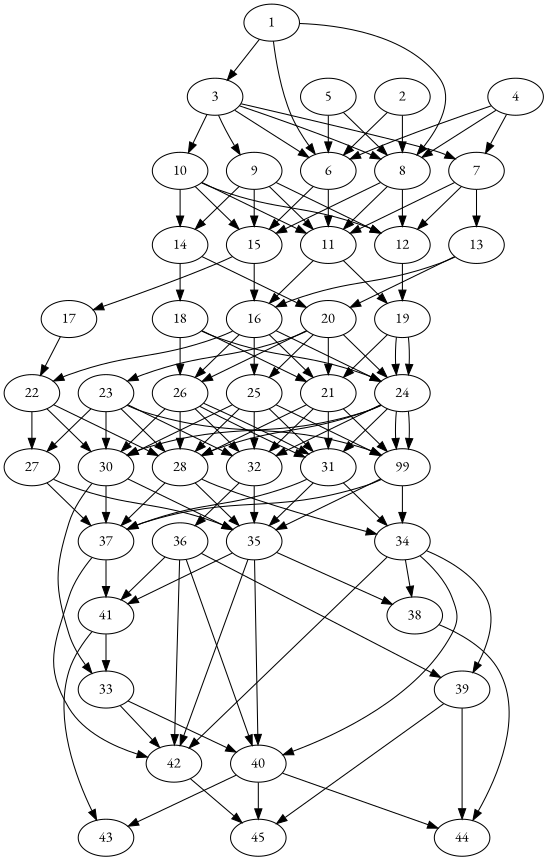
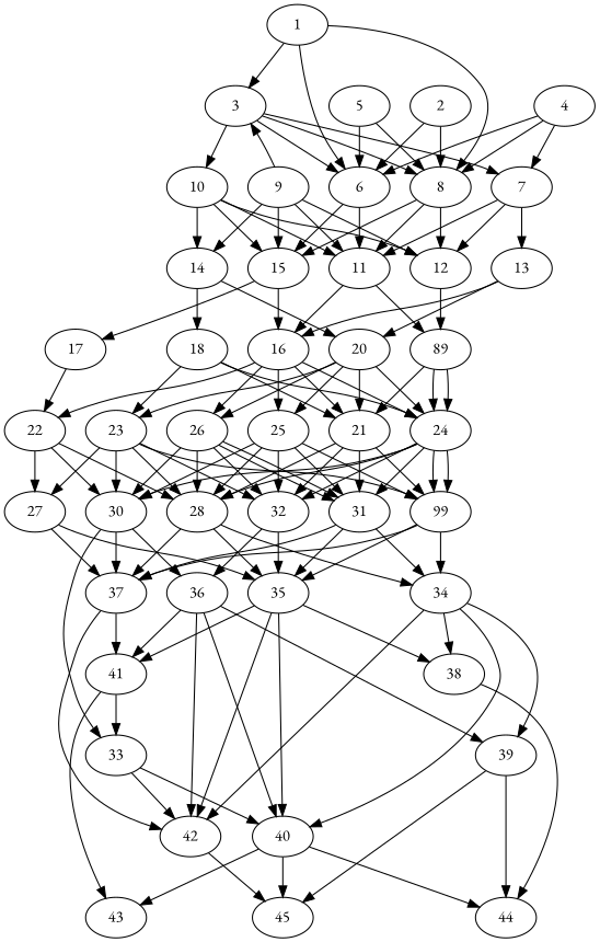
  digraph {
    fontname="EB Garamond"
    node [alpha=0.18 fontname="EB Garamond"]
    edge [fontname="EB Garamond"]
    1 [alpha=0.10 expect_size=33051648]
    6 [alpha=0.14 expect_size=31293440]
    8 [expect_size=6544384]
    3 [alpha=0.04 expect_size=51916800]
    11 [alpha=0.19 expect_size=18798592]
    15 [alpha=0.01 expect_size=48091136]
    12 [alpha=0.17 expect_size=41256960]
    9 [alpha=0.11 expect_size=8653824]
    14 [expect_size=17367040]
    16 [alpha=0.07 expect_size=7514112]
-   19 [alpha=0.06 expect_size=9433088]
+   19 [alpha=0.06 expect_size=9433088 label=89]
    17 [alpha=0.12 expect_size=41325568]
    20 [alpha=0.17 expect_size=34884608]
    18 [expect_size=13774848]
    2 [alpha=0.06 expect_size=19691520]
    7 [alpha=0.08 expect_size=48331776]
    10 [alpha=0.14 expect_size=36563968]
    13 [alpha=0.09 expect_size=8649728]
    4 [alpha=0.13 expect_size=47032320]
    5 [alpha=0.03 expect_size=26665984]
    21 [alpha=0.00 expect_size=21512192]
    22 [alpha=0.09 expect_size=18567168]
    24 [alpha=0.05 expect_size=34574336]
    25 [alpha=0.00 expect_size=28973056]
    26 [alpha=0.07 expect_size=31214592]
    23 [expect_size=12524544]
    28 [expect_size=28796928]
    n28 [alpha=0.05 expect_size=23041024 label=99]
    31 [alpha=0.11 expect_size=30151680]
    32 [alpha=0.12 expect_size=30353408]
    27 [alpha=0.12 expect_size=47893504]
    30 [alpha=0.05 expect_size=36983808]
    35 [alpha=0.09 expect_size=11371520]
    37 [expect_size=28959744]
    34 [alpha=0.03 expect_size=47509504]
    36 [alpha=0.16 expect_size=12232704]
    33 [alpha=0.15 expect_size=52038656]
    40 [alpha=0.12 expect_size=15510528]
    41 [alpha=0.19 expect_size=26989568]
    42 [alpha=0.12 expect_size=5456896]
    38 [alpha=0.04 expect_size=10268672]
    39 [alpha=0.12 expect_size=51834880]
    44 [alpha=0.16 expect_size=21989376]
    45 [alpha=0.14 expect_size=28401664]
    43 [alpha=0.08 expect_size=34111488]
    1 -> 6
    1 -> 8
    1 -> 3
    6 -> 11
    6 -> 15
    8 -> 11
    8 -> 15
    8 -> 12
    3 -> 6
    3 -> 8
-   3 -> 9
+   9 -> 3
    3 -> 7
    3 -> 10
    11 -> 16
    11 -> 19
    15 -> 16
    15 -> 17
    12 -> 19
    9 -> 11
    9 -> 15
    9 -> 12
    9 -> 14
    14 -> 20
    14 -> 18
    16 -> 21
    16 -> 22
    16 -> 24
    16 -> 25
    16 -> 26
    19 -> 21
    19 -> 24
    19 -> 24
    17 -> 22
    20 -> 21
    20 -> 24
    20 -> 25
    20 -> 26
    20 -> 23
    18 -> 21
    18 -> 24
-   18 -> 26
+   18 -> 23
    2 -> 6
    2 -> 8
    7 -> 11
    7 -> 12
    7 -> 13
    10 -> 11
    10 -> 15
    10 -> 12
    10 -> 14
    13 -> 16
    13 -> 20
    4 -> 6
    4 -> 8
    4 -> 7
    5 -> 6
    5 -> 8
    21 -> 28
    21 -> n28
    21 -> 31
    21 -> 32
    22 -> 28
    22 -> 27
    22 -> 30
    24 -> 28
    24 -> n28
    24 -> n28
    24 -> 31
    24 -> 32
    24 -> 30
    25 -> 28
    25 -> n28
    25 -> 31
    25 -> 32
    25 -> 30
    26 -> 28
    26 -> 31
    26 -> 31
    26 -> 32
    26 -> 30
    23 -> 28
    23 -> n28
    23 -> 32
    23 -> 27
    23 -> 30
    28 -> 35
    28 -> 37
    28 -> 34
    n28 -> 35
    n28 -> 37
    n28 -> 34
    31 -> 35
    31 -> 37
    31 -> 34
    32 -> 35
    32 -> 36
    27 -> 35
    27 -> 37
-   30 -> 35
+   30 -> 36
    30 -> 37
    30 -> 33
    35 -> 40
    35 -> 41
    35 -> 42
    35 -> 38
    37 -> 41
    37 -> 42
    34 -> 40
    34 -> 42
    34 -> 38
    34 -> 39
    36 -> 40
    36 -> 41
    36 -> 42
    36 -> 39
    33 -> 40
    33 -> 42
    40 -> 44
    40 -> 45
    40 -> 43
    41 -> 33
    41 -> 43
    42 -> 45
    38 -> 44
    39 -> 44
    39 -> 45
  }
